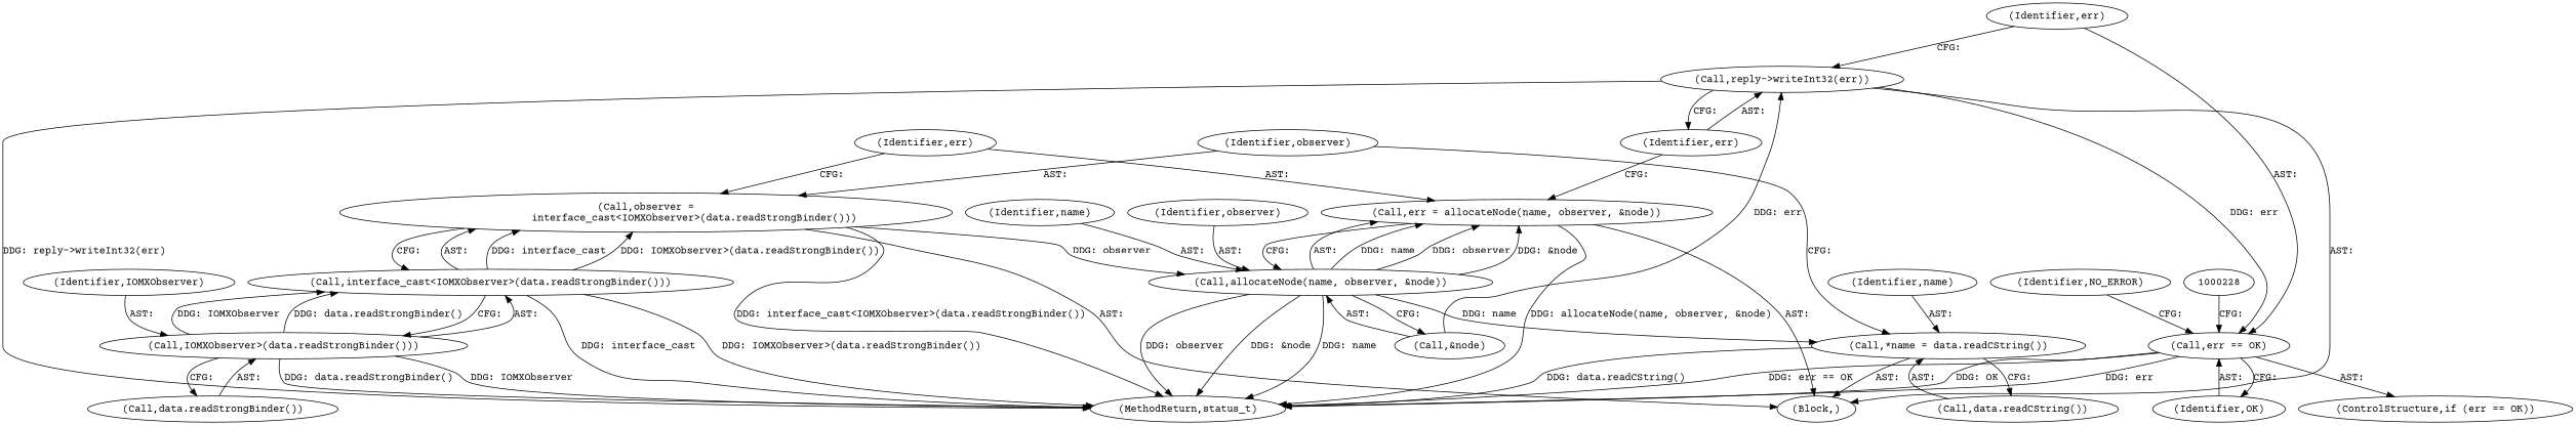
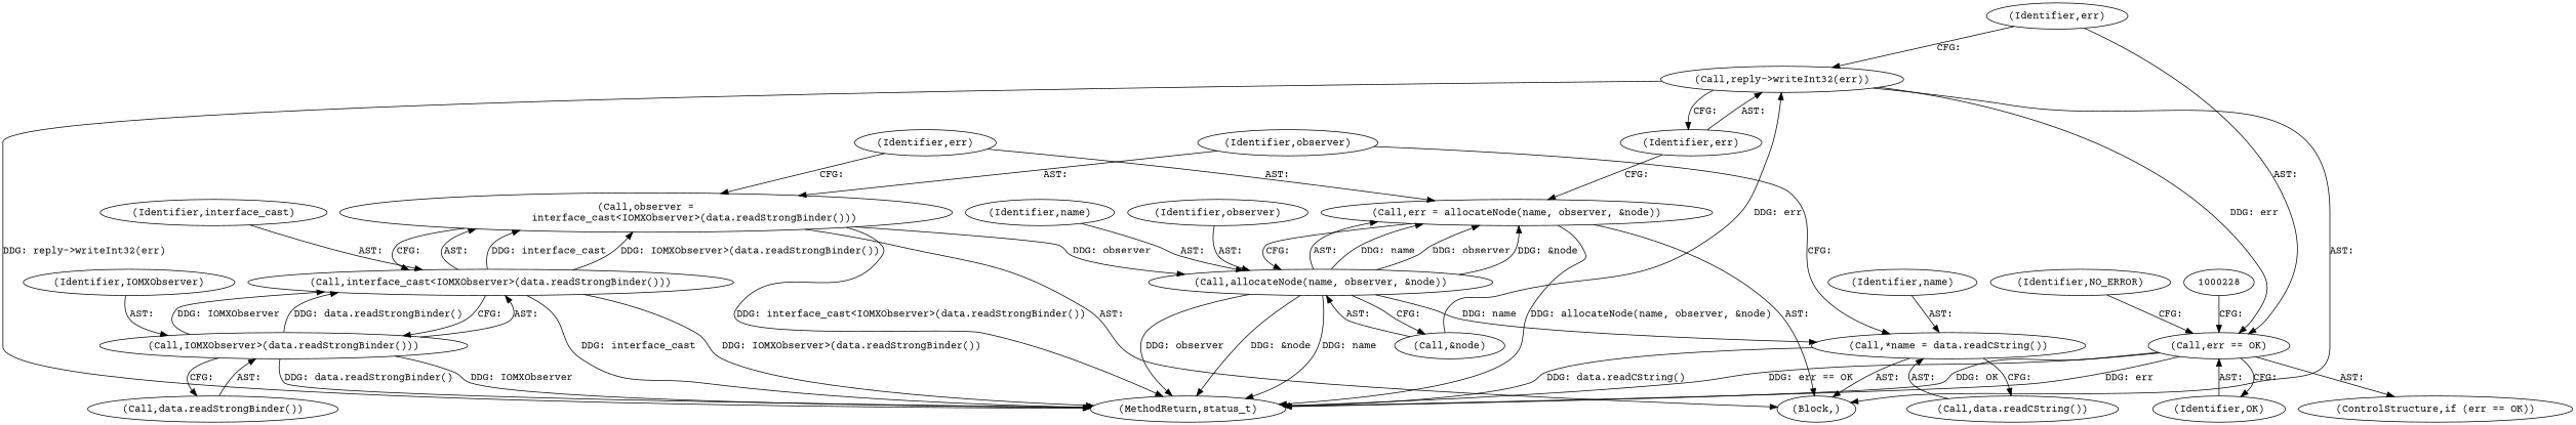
  digraph {
    fontname="Courier Prime"
    node [fontname="Courier Prime"]
    edge [fontname="Courier Prime"]
    n1 [label="(Call,reply->writeInt32(err))"]
    n2 [label="(Call,err == OK)"]
    n3 [label="(Block,)"]
    n4 [label="(Identifier,err)"]
    n5 [label="(MethodReturn,status_t)"]
    n6 [label="(Identifier,OK)"]
    n7 [label="(ControlStructure,if (err == OK))"]
    n8 [label="(Call,err = allocateNode(name, observer, &node))"]
    n9 [label="(Call,allocateNode(name, observer, &node))"]
    n10 [label="(Call,&node)"]
    n11 [label="(Call,*name = data.readCString())"]
    n12 [label="(Call,data.readCString())"]
    n13 [label="(Call,observer =\n                interface_cast<IOMXObserver>(data.readStrongBinder()))"]
    n14 [label="(Call,interface_cast<IOMXObserver>(data.readStrongBinder()))"]
    n15 [label="(Call,IOMXObserver>(data.readStrongBinder()))"]
    n16 [label="(Call,data.readStrongBinder())"]
    n17 [label="(Identifier,err)"]
+   n18 [label="(Identifier,interface_cast)"]
    n19 [label="(Identifier,name)"]
    n20 [label="(Identifier,err)"]
    n21 [label="(Identifier,NO_ERROR)"]
    n22 [label="(Identifier,name)"]
    n23 [label="(Identifier,IOMXObserver)"]
    n24 [label="(Identifier,observer)"]
    n25 [label="(Identifier,observer)"]
    1000228
    n1 -> n2 [label="DDG: err"]
    n1 -> n3 [label="AST: "]
    n1 -> n4 [label="CFG: "]
    n1 -> n5 [label="DDG: reply->writeInt32(err)"]
    n2 -> n5 [label="DDG: err"]
    n2 -> n5 [label="DDG: err == OK"]
    n2 -> n5 [label="DDG: OK"]
    n2 -> n6 [label="CFG: "]
    n2 -> n7 [label="AST: "]
    n4 -> n1 [label="AST: "]
    n4 -> n8 [label="CFG: "]
    n6 -> n2 [label="AST: "]
    n8 -> n3 [label="AST: "]
    n8 -> n5 [label="DDG: allocateNode(name, observer, &node)"]
    n8 -> n9 [label="CFG: "]
    n9 -> n5 [label="DDG: observer"]
    n9 -> n5 [label="DDG: &node"]
    n9 -> n5 [label="DDG: name"]
    n9 -> n8 [label="AST: "]
    n9 -> n8 [label="DDG: name"]
    n9 -> n8 [label="DDG: observer"]
    n9 -> n8 [label="DDG: &node"]
    n9 -> n10 [label="CFG: "]
    n9 -> n11 [label="DDG: name"]
    n10 -> n1 [label="DDG: err"]
    n10 -> n9 [label="AST: "]
    n11 -> n3 [label="AST: "]
    n11 -> n5 [label="DDG: data.readCString()"]
    n11 -> n12 [label="CFG: "]
    n12 -> n11 [label="AST: "]
    n13 -> n3 [label="AST: "]
    n13 -> n5 [label="DDG: interface_cast<IOMXObserver>(data.readStrongBinder())"]
    n13 -> n9 [label="DDG: observer"]
    n13 -> n14 [label="CFG: "]
    n14 -> n5 [label="DDG: interface_cast"]
    n14 -> n5 [label="DDG: IOMXObserver>(data.readStrongBinder())"]
    n14 -> n13 [label="AST: "]
    n14 -> n13 [label="DDG: interface_cast"]
    n14 -> n13 [label="DDG: IOMXObserver>(data.readStrongBinder())"]
    n14 -> n15 [label="CFG: "]
    n15 -> n5 [label="DDG: data.readStrongBinder()"]
    n15 -> n5 [label="DDG: IOMXObserver"]
    n15 -> n14 [label="AST: "]
    n15 -> n14 [label="DDG: IOMXObserver"]
    n15 -> n14 [label="DDG: data.readStrongBinder()"]
    n15 -> n16 [label="CFG: "]
    n16 -> n15 [label="AST: "]
    n17 -> n8 [label="AST: "]
    n17 -> n13 [label="CFG: "]
+   n18 -> n14 [label="AST: "]
    n19 -> n11 [label="AST: "]
    n20 -> n1 [label="CFG: "]
    n20 -> n2 [label="AST: "]
    n21 -> n2 [label="CFG: "]
    n22 -> n9 [label="AST: "]
    n23 -> n15 [label="AST: "]
    n24 -> n9 [label="AST: "]
    n25 -> n11 [label="CFG: "]
    n25 -> n13 [label="AST: "]
    1000228 -> n2 [label="CFG: "]
  }
